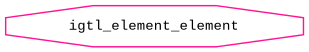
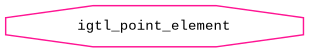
  digraph {
    rankdir=LR
    fontname="Liberation Mono"
-   n1 [color=deeppink fillcolor=white fontname="Liberation Mono" fontsize=10 height=0.2 label=igtl_element_element shape=octagon style=filled width=0.4]
+   n1 [color=deeppink fillcolor=white fontname="Liberation Mono" fontsize=10 height=0.2 label=igtl_point_element shape=octagon style=filled width=0.4]
  }
